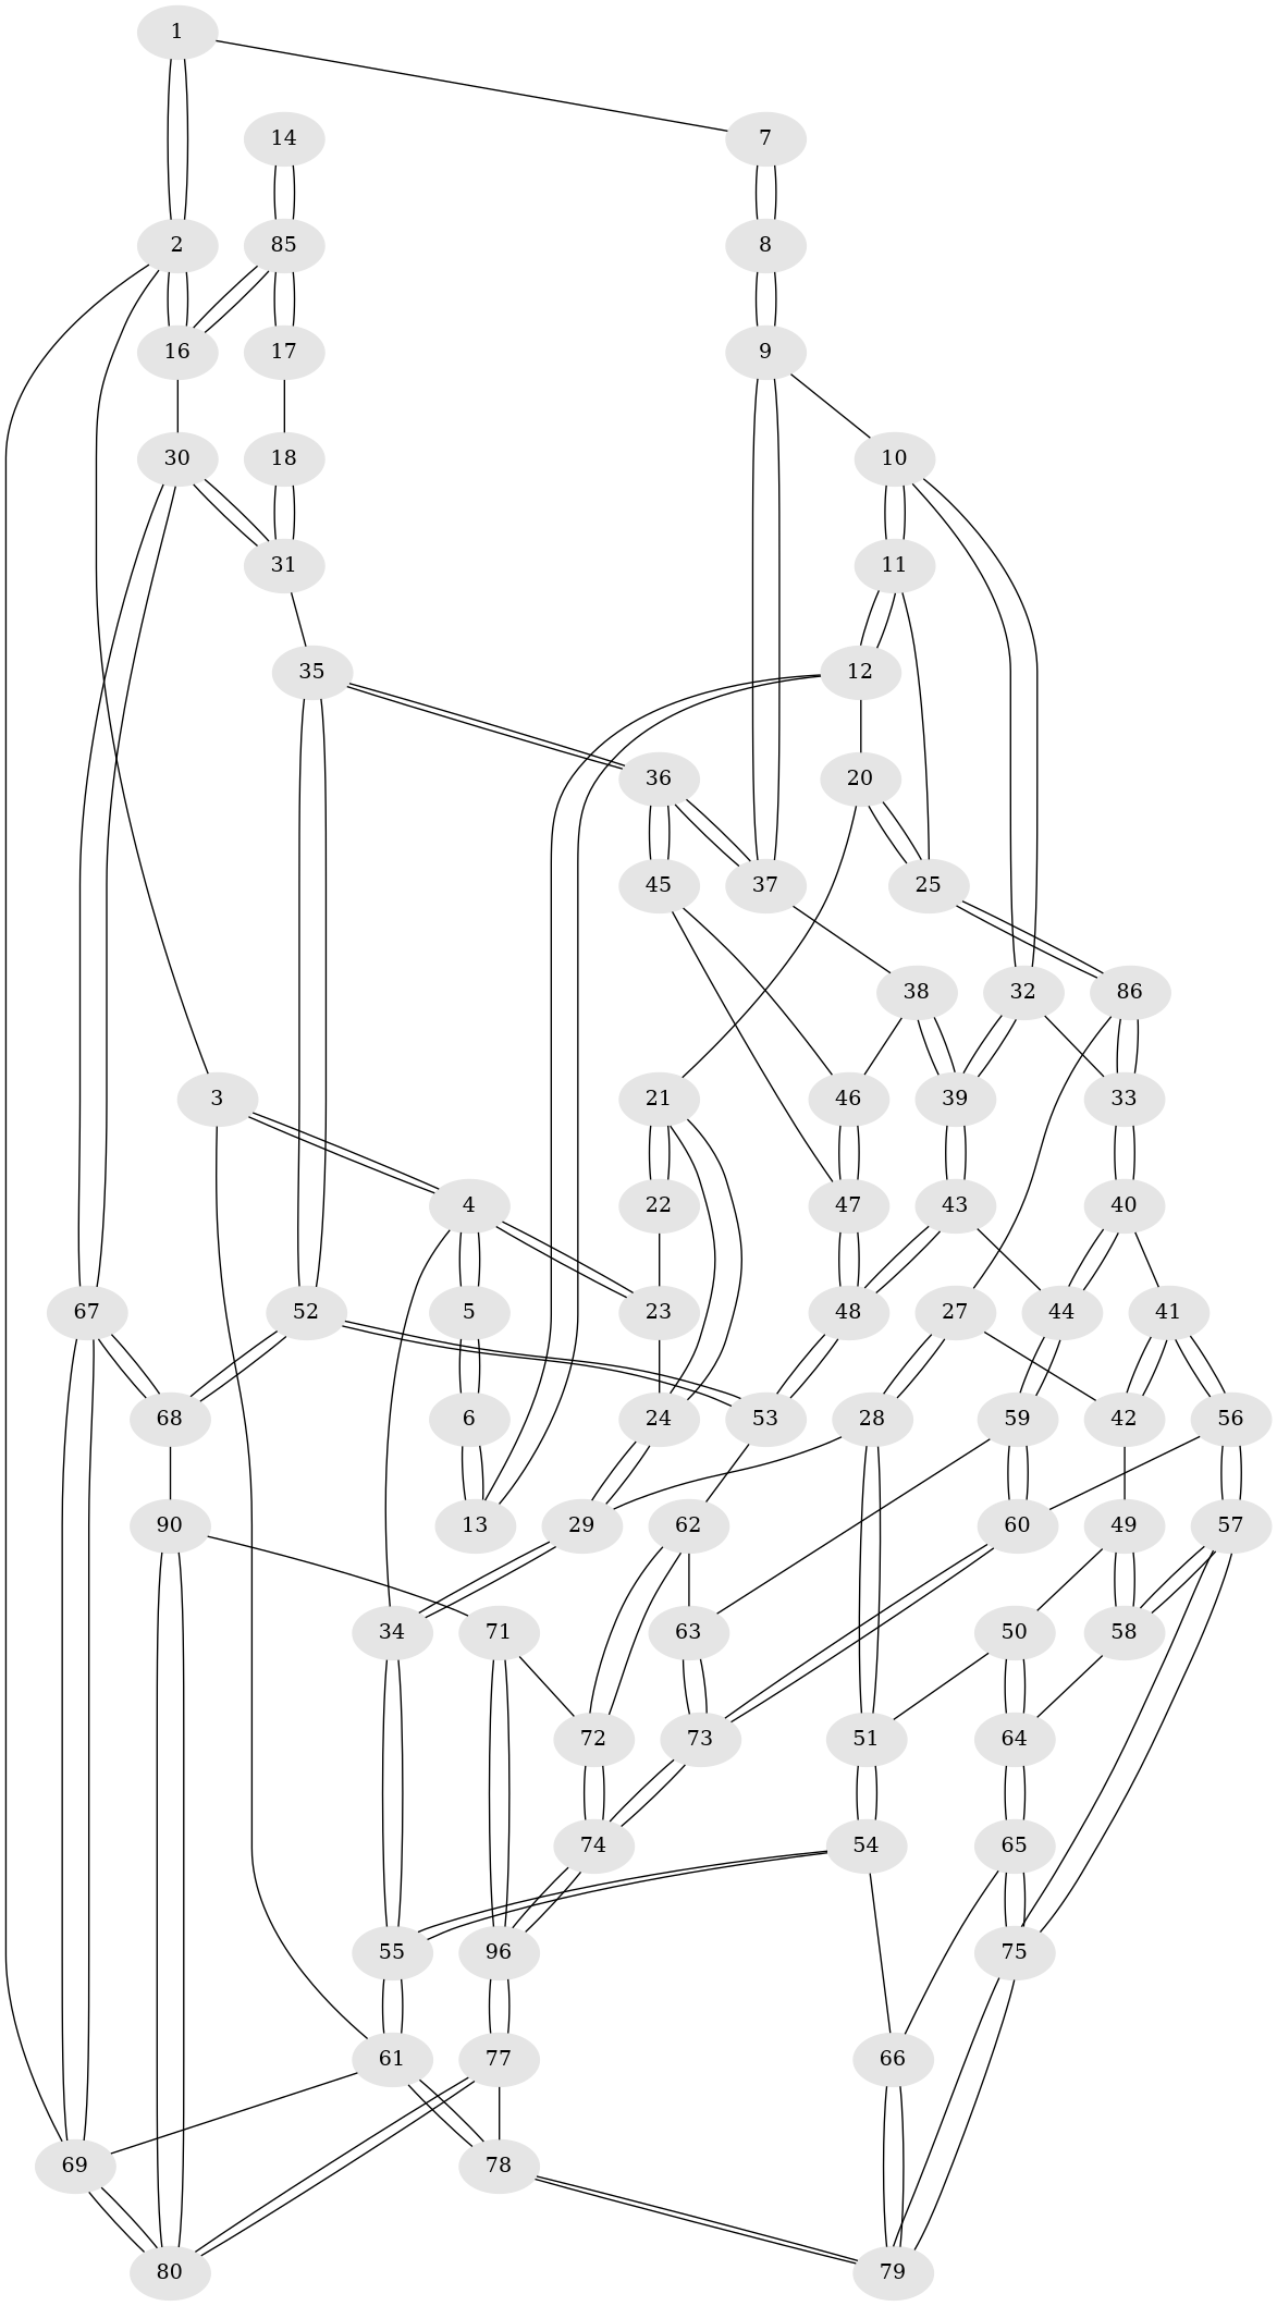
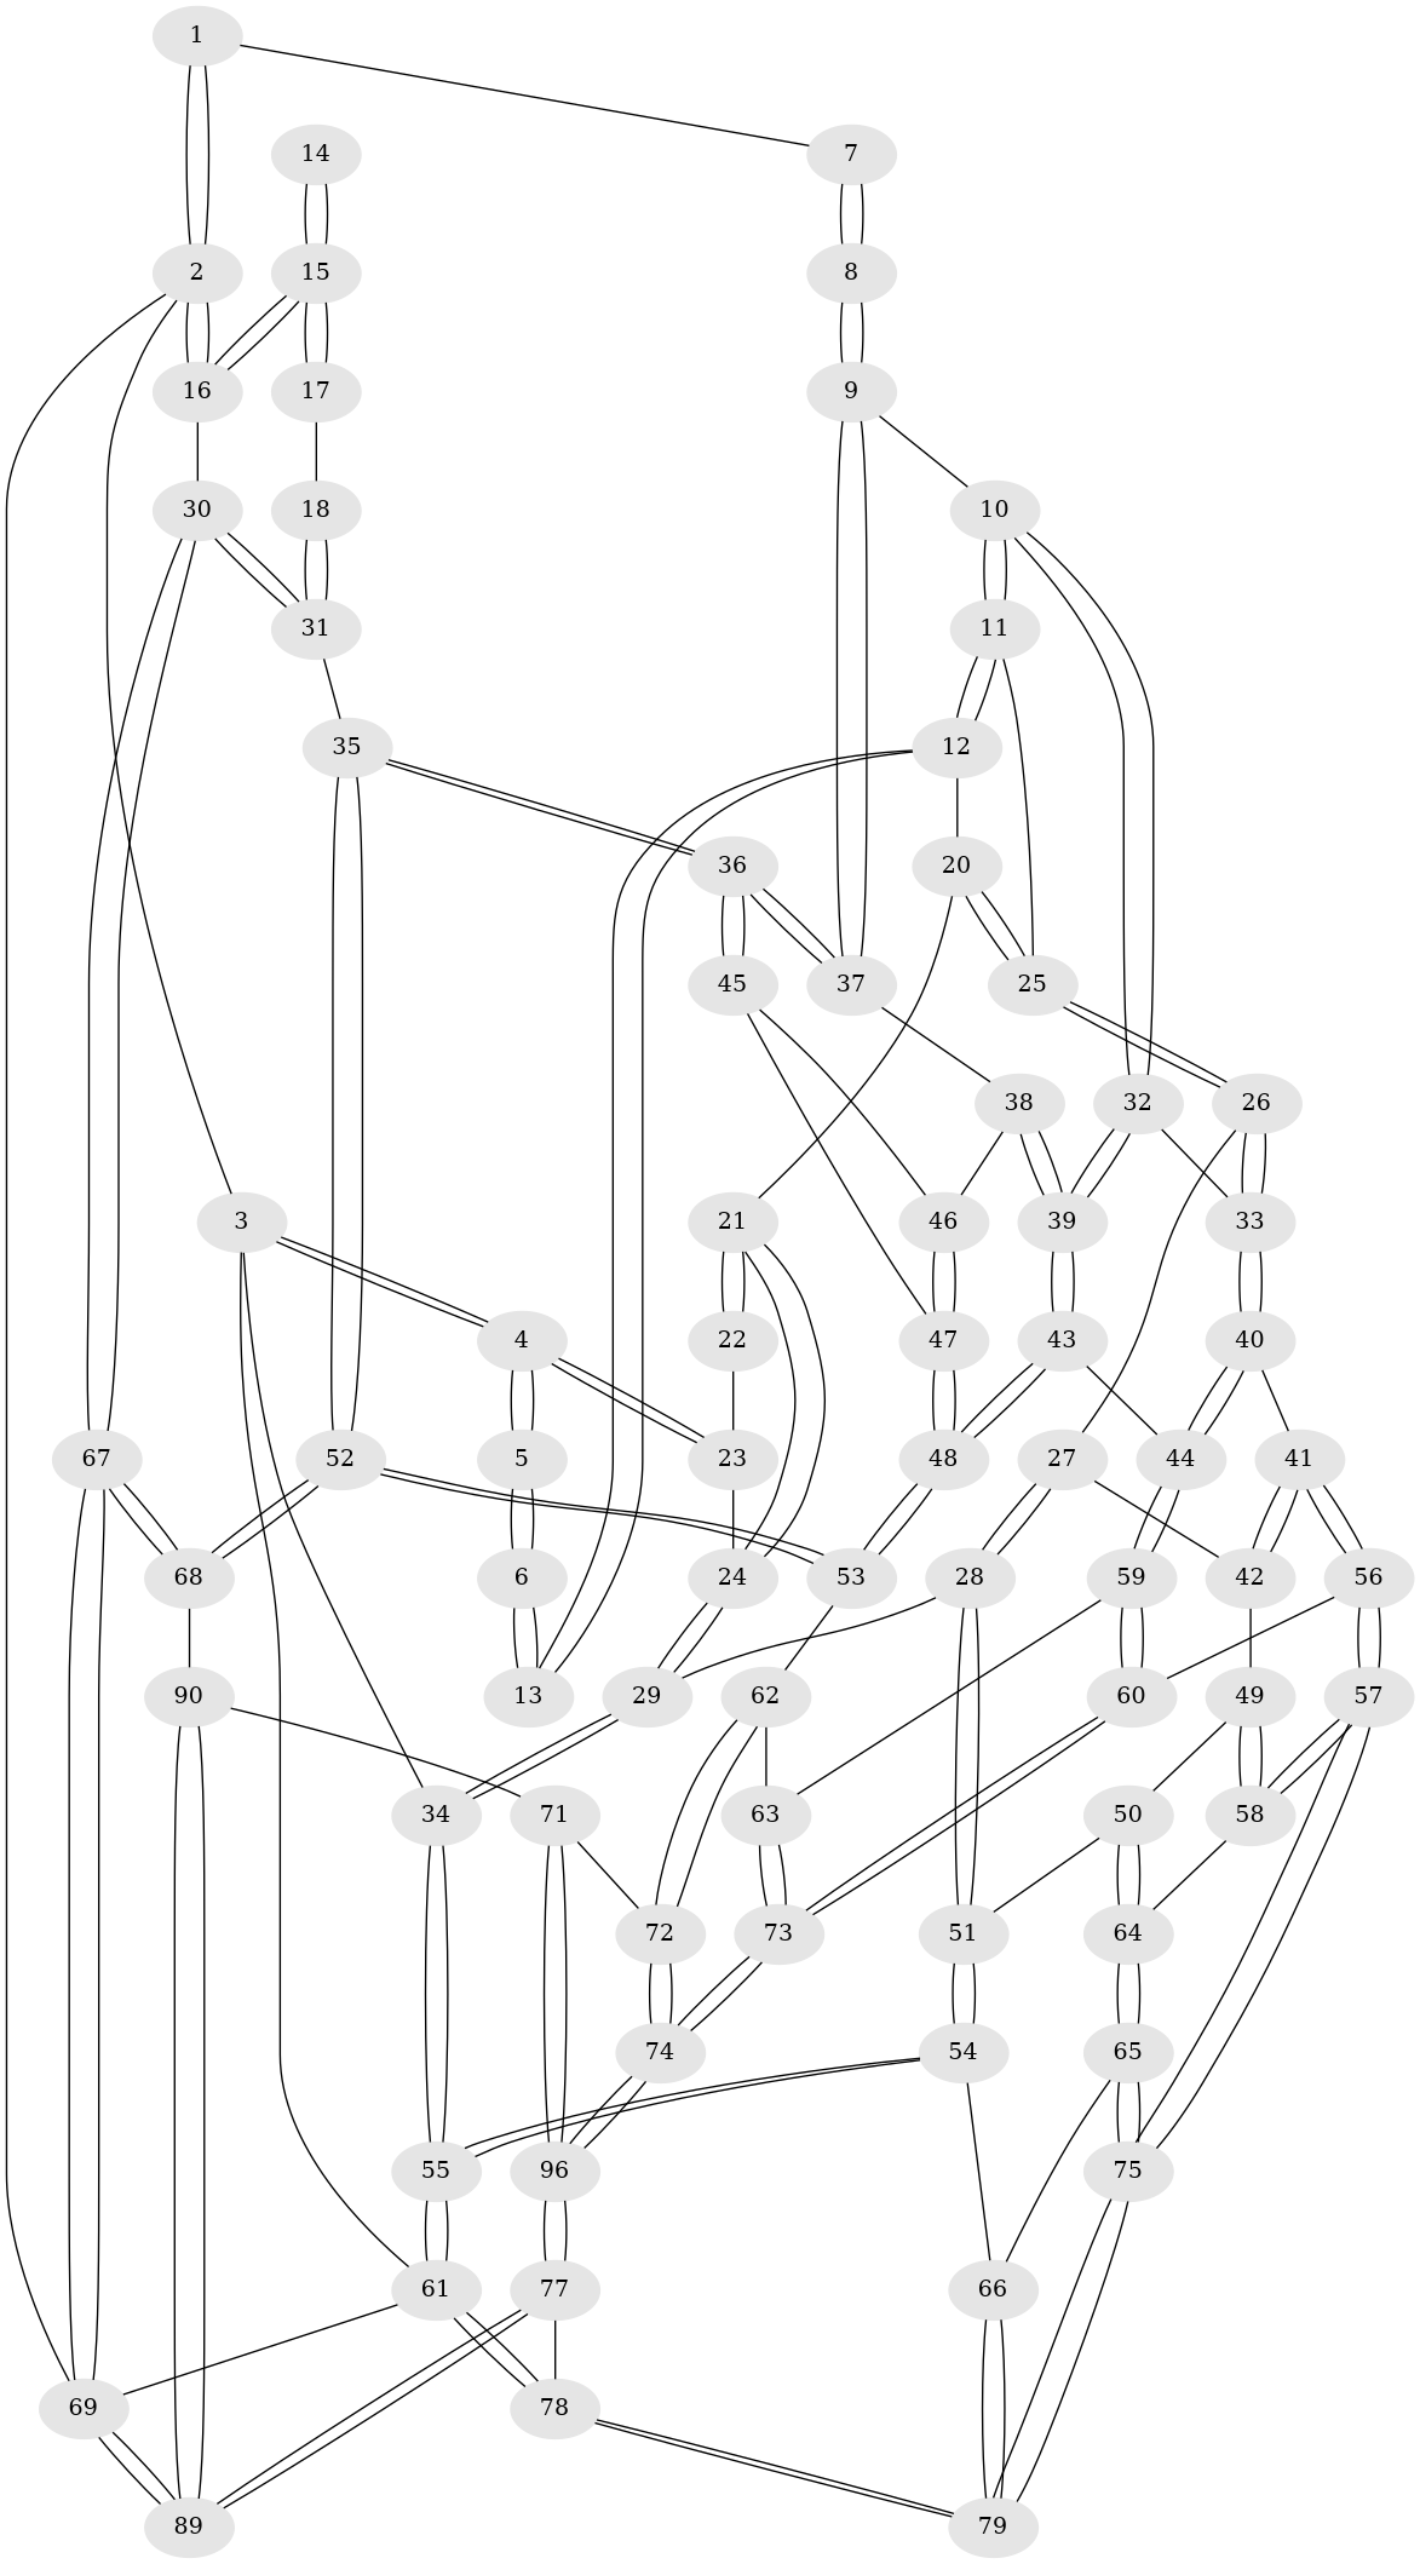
  graph {
    node [color=gray90 style=filled]
    1
    2
    7
    3
    16
    69
    8
    4
    34
    61
    30
-   80
+   80 [label=89]
    5
    23
    55
    78
    6
    24
    13
    9
    14
-   15 [label=85]
+   15
    10
    37
    18
    31
    11
    32
    38
    12
    25
    33
    39
    20
-   26 [label=86]
+   26
    21
    17
    67
    35
    22
    29
    27
    28
    42
    40
    51
    49
    54
    68
    36
    52
    43
    41
    44
    45
    53
    46
    47
    48
    56
    59
    57
    60
    50
    58
    63
    62
    64
    65
    66
    n71 [label=90]
    72
    79
    75
    73
    74
    71
    n78 [label=96]
    77
    1 -- 2
    1 -- 2
    1 -- 7
    2 -- 3
    2 -- 16
    2 -- 16
    2 -- 69
    7 -- 8
    7 -- 8
    3 -- 4
    3 -- 4
-   4 -- 34
+   3 -- 34
    3 -- 61
    16 -- 30
    69 -- 80
    69 -- 80
    8 -- 9
    8 -- 9
    4 -- 5
    4 -- 5
    4 -- 23
    4 -- 23
    34 -- 55
    34 -- 55
    61 -- 69
    61 -- 78
    61 -- 78
    30 -- 31
    30 -- 31
    30 -- 67
    30 -- 67
    5 -- 6
    5 -- 6
    23 -- 24
    55 -- 61
    55 -- 61
    78 -- 79
    78 -- 79
    6 -- 13
    6 -- 13
    24 -- 29
    24 -- 29
    9 -- 10
    9 -- 37
    9 -- 37
    14 -- 15
    14 -- 15
    15 -- 16
    15 -- 16
    15 -- 17
    15 -- 17
    10 -- 11
    10 -- 11
    10 -- 32
    10 -- 32
    37 -- 38
    18 -- 31
    18 -- 31
    31 -- 35
    11 -- 12
    11 -- 12
    11 -- 25
    32 -- 33
    32 -- 39
    32 -- 39
    38 -- 39
    38 -- 39
    38 -- 46
    12 -- 13
    12 -- 13
    12 -- 20
    25 -- 26
    25 -- 26
    33 -- 40
    33 -- 40
    39 -- 43
    39 -- 43
    20 -- 25
    20 -- 25
    20 -- 21
    26 -- 33
    26 -- 33
    26 -- 27
    21 -- 24
    21 -- 24
    21 -- 22
    21 -- 22
    17 -- 18
    67 -- 69
    67 -- 69
    67 -- 68
    67 -- 68
    35 -- 36
    35 -- 36
    35 -- 52
    35 -- 52
    22 -- 23
    29 -- 34
    29 -- 34
    27 -- 28
    27 -- 28
    27 -- 42
    28 -- 29
    28 -- 51
    28 -- 51
    42 -- 49
    40 -- 41
    40 -- 44
    40 -- 44
    51 -- 54
    51 -- 54
    49 -- 50
    49 -- 58
    49 -- 58
    54 -- 55
    54 -- 55
    54 -- 66
    68 -- n71
    36 -- 37
    36 -- 37
    36 -- 45
    36 -- 45
    52 -- 68
    52 -- 68
    52 -- 53
    52 -- 53
    43 -- 44
    43 -- 48
    43 -- 48
    41 -- 42
    41 -- 42
    41 -- 56
    41 -- 56
    44 -- 59
    44 -- 59
    45 -- 46
    45 -- 47
    53 -- 62
    46 -- 47
    46 -- 47
    47 -- 48
    47 -- 48
    48 -- 53
    48 -- 53
    56 -- 57
    56 -- 57
    56 -- 60
    59 -- 60
    59 -- 60
    59 -- 63
    57 -- 58
    57 -- 58
    57 -- 75
    57 -- 75
    60 -- 73
    60 -- 73
    50 -- 51
    50 -- 64
    50 -- 64
    58 -- 64
    63 -- 73
    63 -- 73
    62 -- 63
    62 -- 72
    62 -- 72
    64 -- 65
    64 -- 65
    65 -- 66
    65 -- 75
    65 -- 75
    66 -- 79
    66 -- 79
    n71 -- 80
    n71 -- 80
    n71 -- 71
    72 -- 74
    72 -- 74
    75 -- 79
    75 -- 79
    73 -- 74
    73 -- 74
    74 -- n78
    74 -- n78
    71 -- 72
    71 -- n78
    71 -- n78
    n78 -- 77
    n78 -- 77
    77 -- 80
    77 -- 80
    77 -- 78
  }
